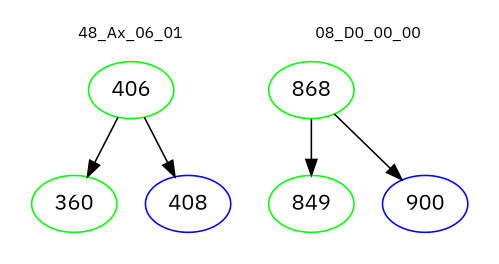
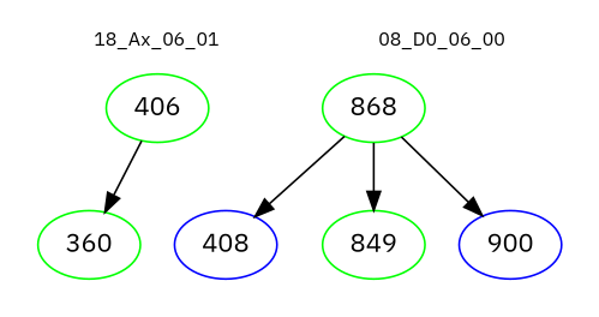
  digraph {
    fontname="IBM Plex Sans"
    node [color=green fontname="IBM Plex Sans"]
    edge [color=black fontname="IBM Plex Sans"]
    n1 [label=406]
    n2 [label=360]
    n3 [color=blue label=408]
    n4 [label=868]
    n5 [label=849]
    n6 [color=blue label=900]
    subgraph cluster_1 {
      color=white
      fontsize=10
-     label="48_Ax_06_01"
+     label="18_Ax_06_01"
      n1
      n2
      n3
    }
    subgraph cluster_2 {
      color=white
      fontsize=10
-     label="08_D0_00_00"
+     label="08_D0_06_00"
      n4
      n5
      n6
    }
    n1 -> n2
-   n1 -> n3
+   n4 -> n3
    n4 -> n5
    n4 -> n6
  }
